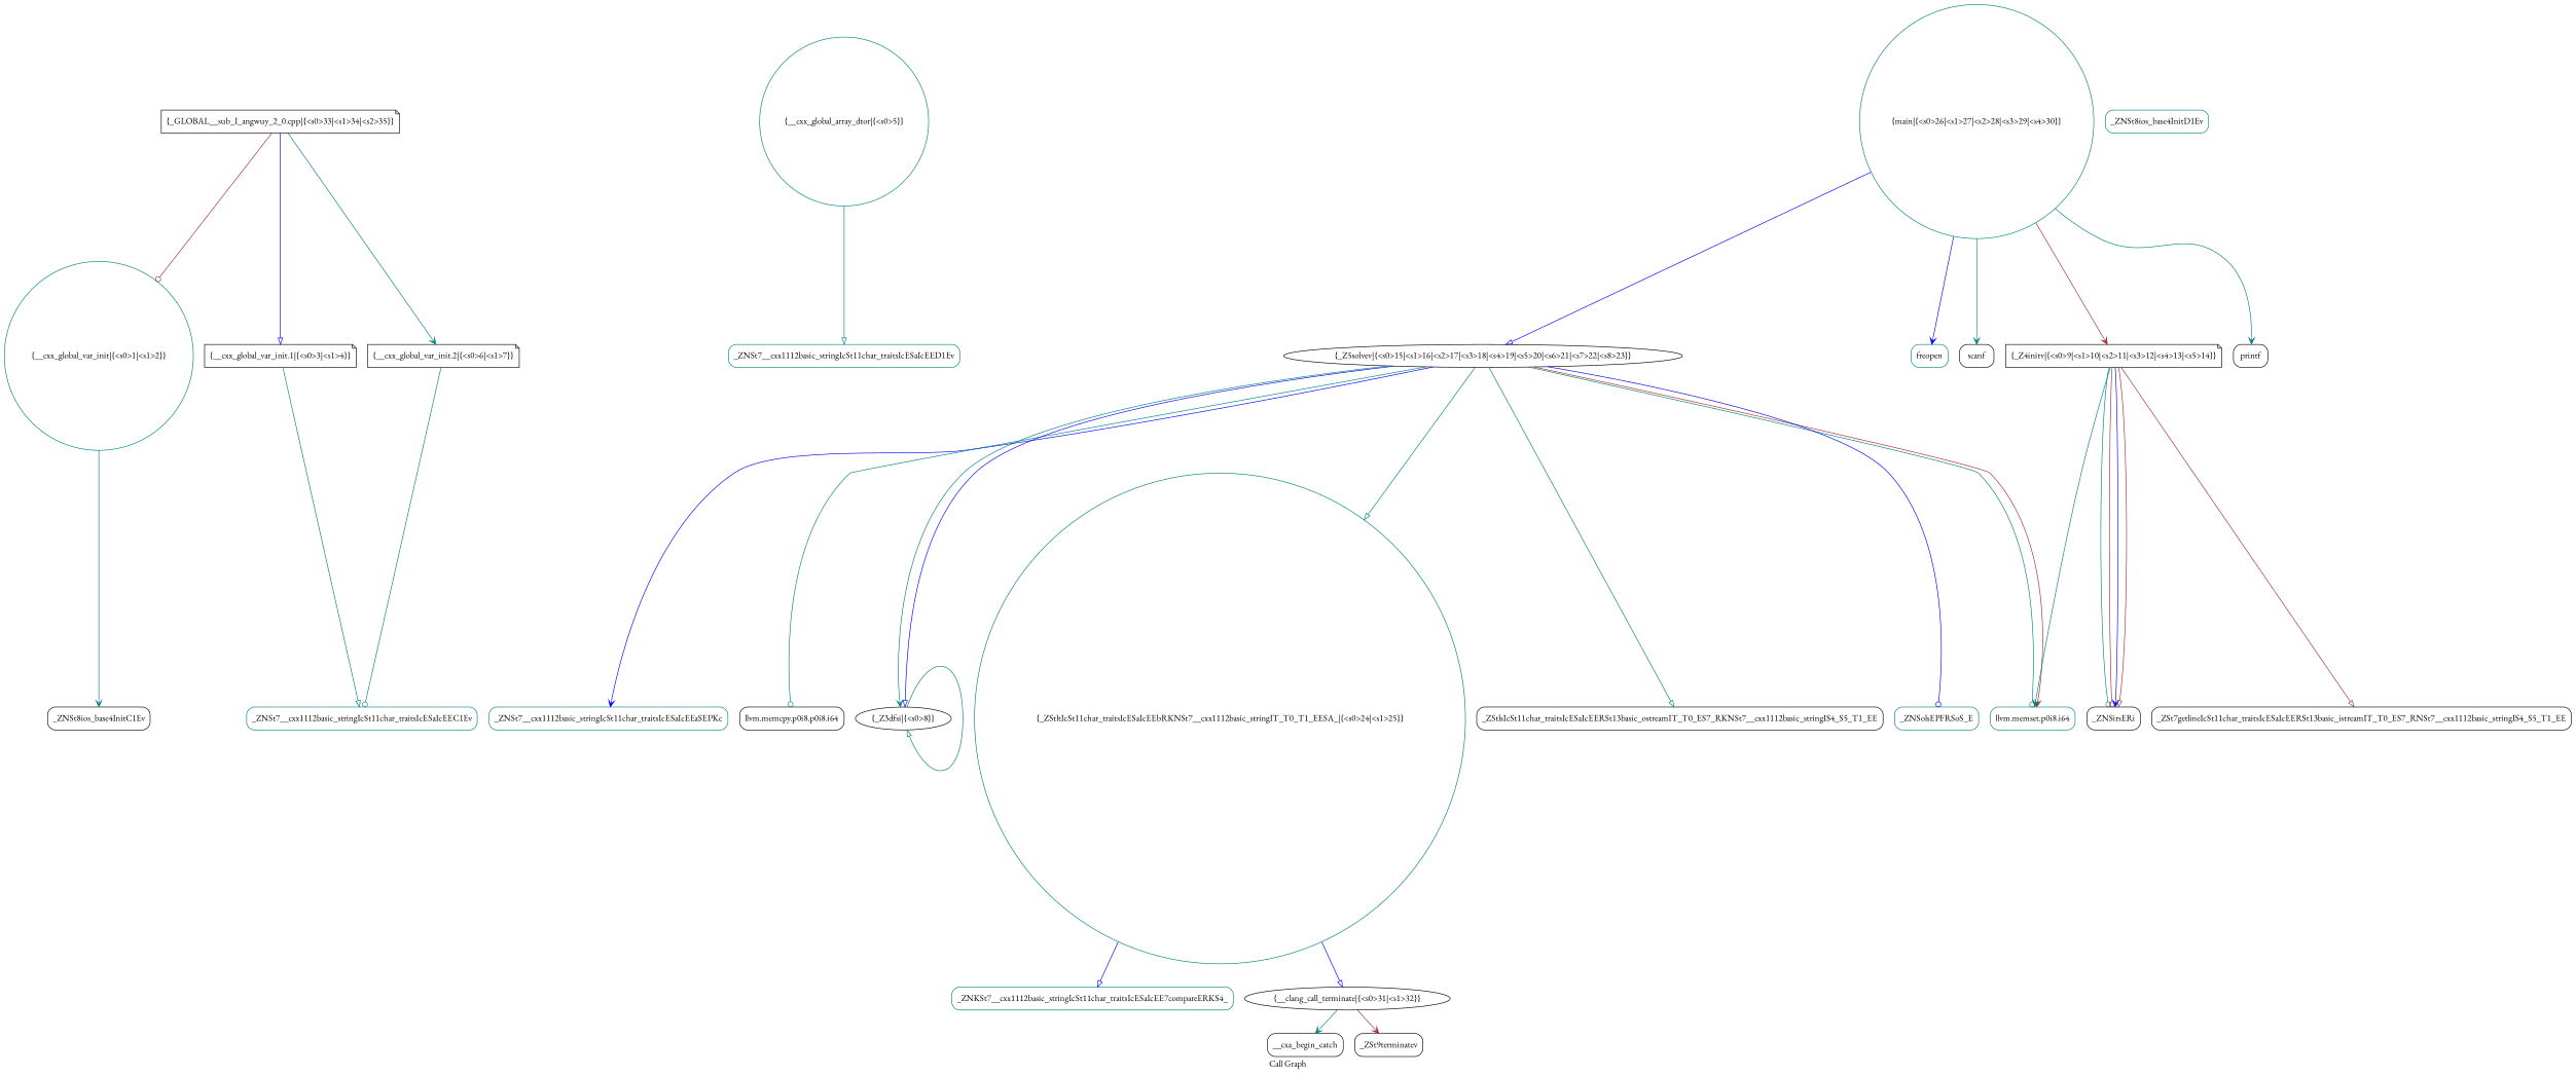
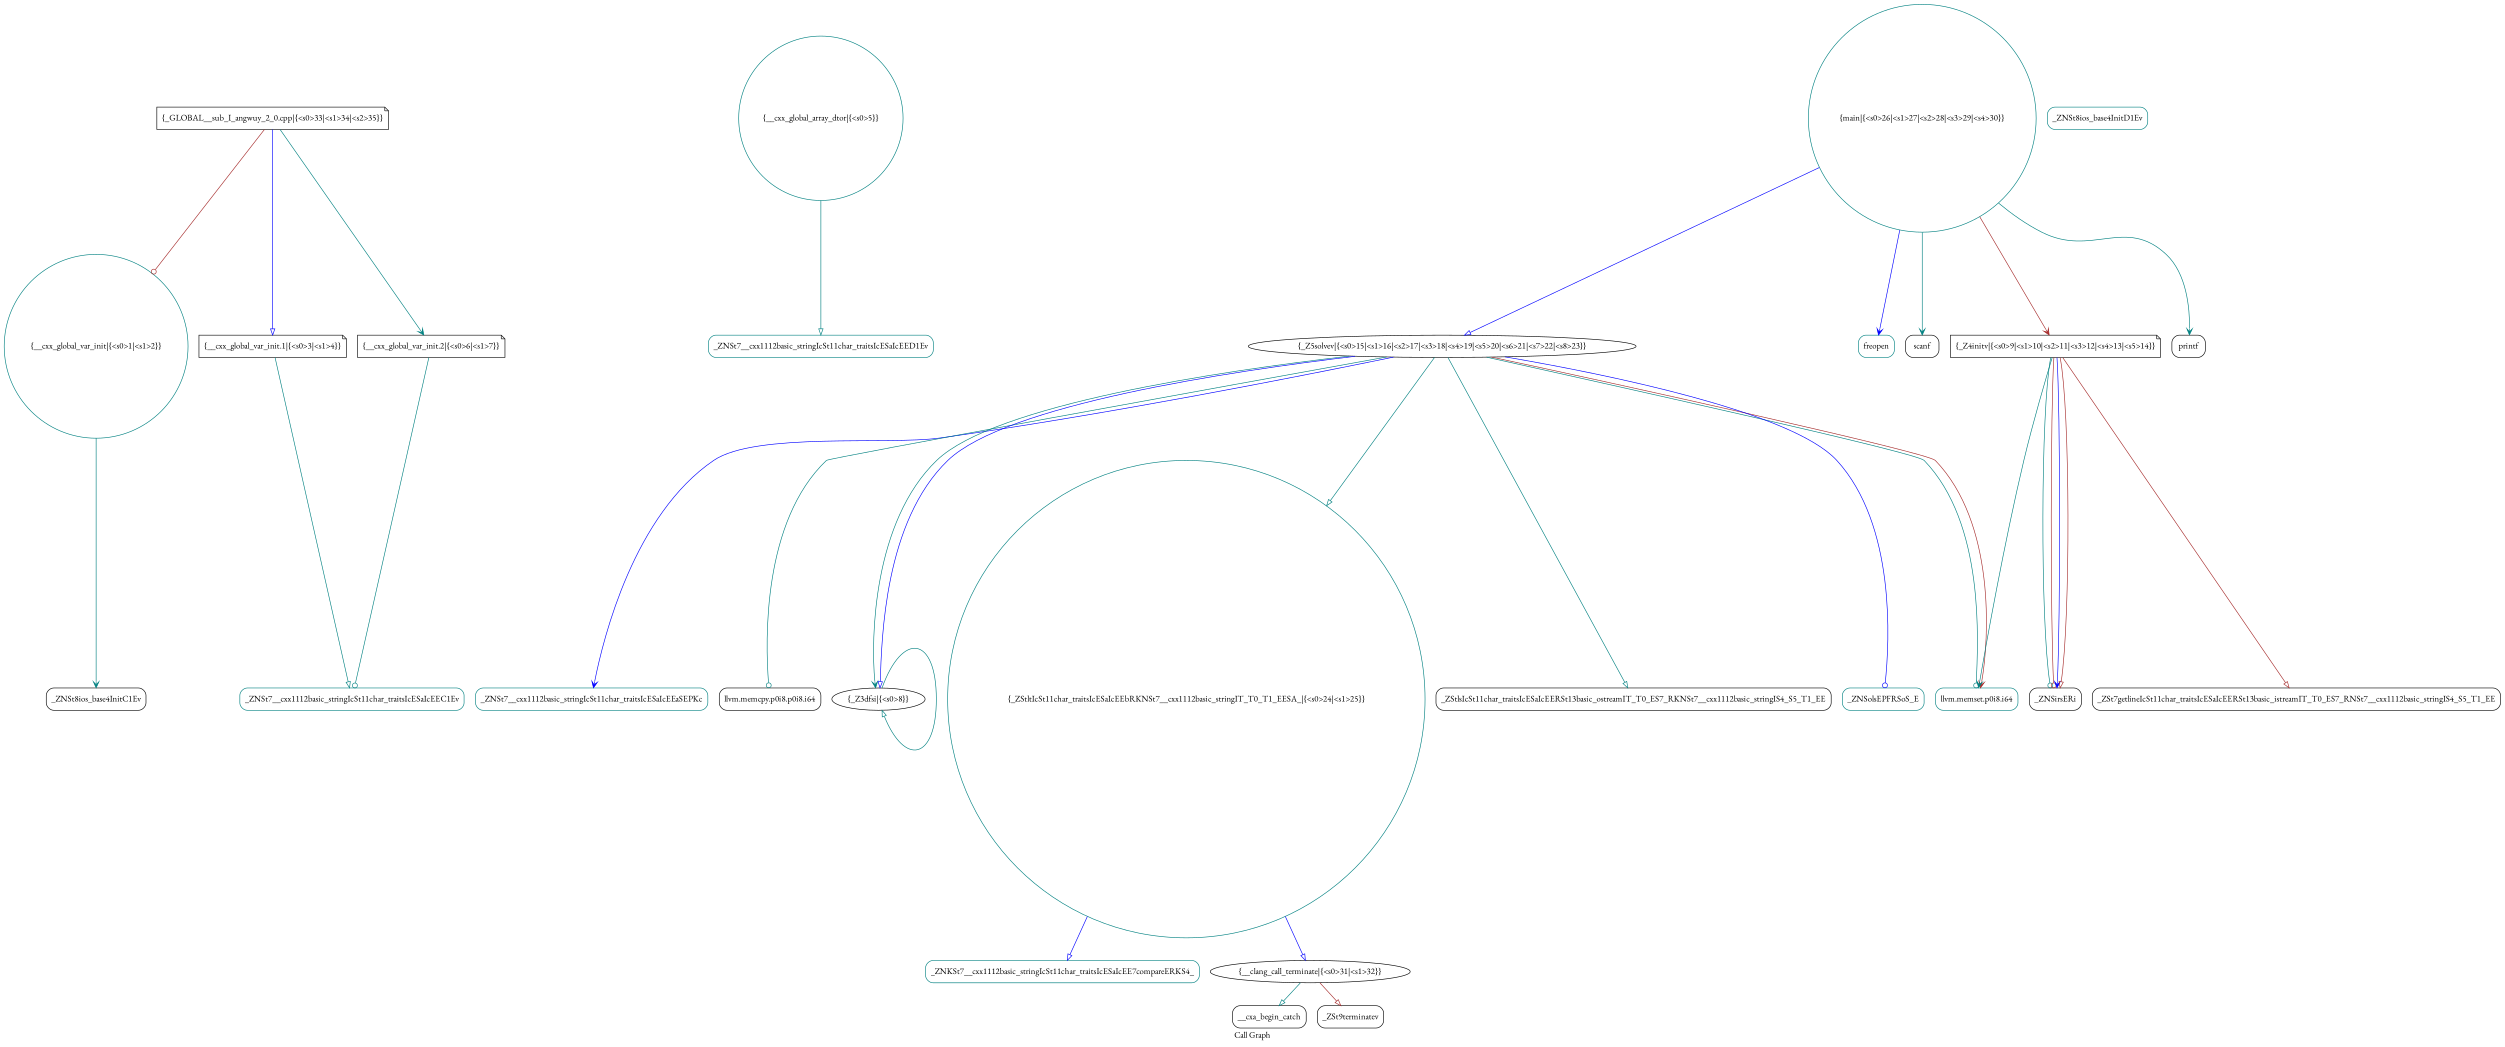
  digraph {
    fontname="EB Garamond"
    label="Call Graph"
    node [color=black fontname="EB Garamond" shape=Mrecord]
    edge [arrowhead=vee color=teal fontname="EB Garamond" tailport=s0]
    n1 [color=teal label="{__cxx_global_var_init|{<s0>1|<s1>2}}" shape=circle]
    n2 [label="{_ZNSt8ios_base4InitC1Ev}"]
    n3 [color=teal label="{_ZNSt7__cxx1112basic_stringIcSt11char_traitsIcESaIcEED1Ev}"]
    n4 [label="{_Z5solvev|{<s0>15|<s1>16|<s2>17|<s3>18|<s4>19|<s5>20|<s6>21|<s7>22|<s8>23}}" shape=ellipse]
    n5 [color=teal label="{_ZNSt7__cxx1112basic_stringIcSt11char_traitsIcESaIcEEaSEPKc}"]
    n6 [color=teal label="{llvm.memset.p0i8.i64}"]
    n7 [label="{llvm.memcpy.p0i8.p0i8.i64}"]
    n8 [label="{_Z3dfsi|{<s0>8}}" shape=ellipse]
    n9 [color=teal label="{_ZStltIcSt11char_traitsIcESaIcEEbRKNSt7__cxx1112basic_stringIT_T0_T1_EESA_|{<s0>24|<s1>25}}" shape=circle]
    n10 [label="{_ZStlsIcSt11char_traitsIcESaIcEERSt13basic_ostreamIT_T0_ES7_RKNSt7__cxx1112basic_stringIS4_S5_T1_EE}"]
    n11 [color=teal label="{_ZNSolsEPFRSoS_E}"]
    n12 [color=teal label="{_ZNKSt7__cxx1112basic_stringIcSt11char_traitsIcESaIcEE7compareERKS4_}"]
    n13 [label="{__clang_call_terminate|{<s0>31|<s1>32}}" shape=ellipse]
    n14 [label="{__cxa_begin_catch}"]
    n15 [label="{_ZSt9terminatev}"]
    n16 [color=teal label="{main|{<s0>26|<s1>27|<s2>28|<s3>29|<s4>30}}" shape=circle]
    n17 [color=teal label="{freopen}"]
    n18 [label="{scanf}"]
    n19 [label="{_Z4initv|{<s0>9|<s1>10|<s2>11|<s3>12|<s4>13|<s5>14}}" shape=note]
    n20 [label="{printf}"]
    n21 [label="{_ZNSirsERi}"]
    n22 [label="{_ZSt7getlineIcSt11char_traitsIcESaIcEERSt13basic_istreamIT_T0_ES7_RNSt7__cxx1112basic_stringIS4_S5_T1_EE}"]
    n23 [color=teal label="{_ZNSt8ios_base4InitD1Ev}"]
    n24 [label="{__cxx_global_var_init.1|{<s0>3|<s1>4}}" shape=note]
    n25 [color=teal label="{_ZNSt7__cxx1112basic_stringIcSt11char_traitsIcESaIcEEC1Ev}"]
    n26 [label="{_GLOBAL__sub_I_angwuy_2_0.cpp|{<s0>33|<s1>34|<s2>35}}" shape=note]
    n27 [label="{__cxx_global_var_init.2|{<s0>6|<s1>7}}" shape=note]
    n28 [color=teal label="{__cxx_global_array_dtor|{<s0>5}}" shape=circle]
    n1 -> n2
    n4 -> n5 [color=blue]
    n4 -> n6 [arrowhead=odot tailport=s1]
    n4 -> n6 [color=brown tailport=s2]
    n4 -> n7 [arrowhead=odot tailport=s3]
    n4 -> n8 [tailport=s4]
    n4 -> n8 [arrowhead=onormal color=blue tailport=s5]
    n4 -> n9 [arrowhead=onormal tailport=s6]
    n4 -> n10 [arrowhead=onormal tailport=s7]
    n4 -> n11 [arrowhead=odot color=blue tailport=s8]
    n8 -> n8 [arrowhead=onormal]
    n9 -> n12 [arrowhead=onormal color=blue]
    n9 -> n13 [arrowhead=onormal color=blue tailport=s1]
-   n13 -> n14
-   n13 -> n15 [color=brown tailport=s1]
+   n13 -> n14 [arrowhead=onormal]
+   n13 -> n15 [arrowhead=onormal color=brown tailport=s1]
    n16 -> n4 [arrowhead=onormal color=blue tailport=s4]
    n16 -> n17 [color=blue]
    n16 -> n18 [tailport=s1]
    n16 -> n19 [color=brown tailport=s2]
    n16 -> n20 [tailport=s3]
    n19 -> n6 [tailport=s3]
    n19 -> n21 [arrowhead=odot]
    n19 -> n21 [arrowhead=odot color=brown tailport=s1]
    n19 -> n21 [color=blue tailport=s4]
    n19 -> n21 [arrowhead=onormal color=brown tailport=s5]
    n19 -> n22 [arrowhead=onormal color=brown tailport=s2]
    n24 -> n25 [arrowhead=onormal]
    n26 -> n1 [arrowhead=odot color=brown]
    n26 -> n24 [arrowhead=onormal color=blue tailport=s1]
    n26 -> n27 [tailport=s2]
    n27 -> n25 [arrowhead=odot]
    n28 -> n3 [arrowhead=onormal]
  }
